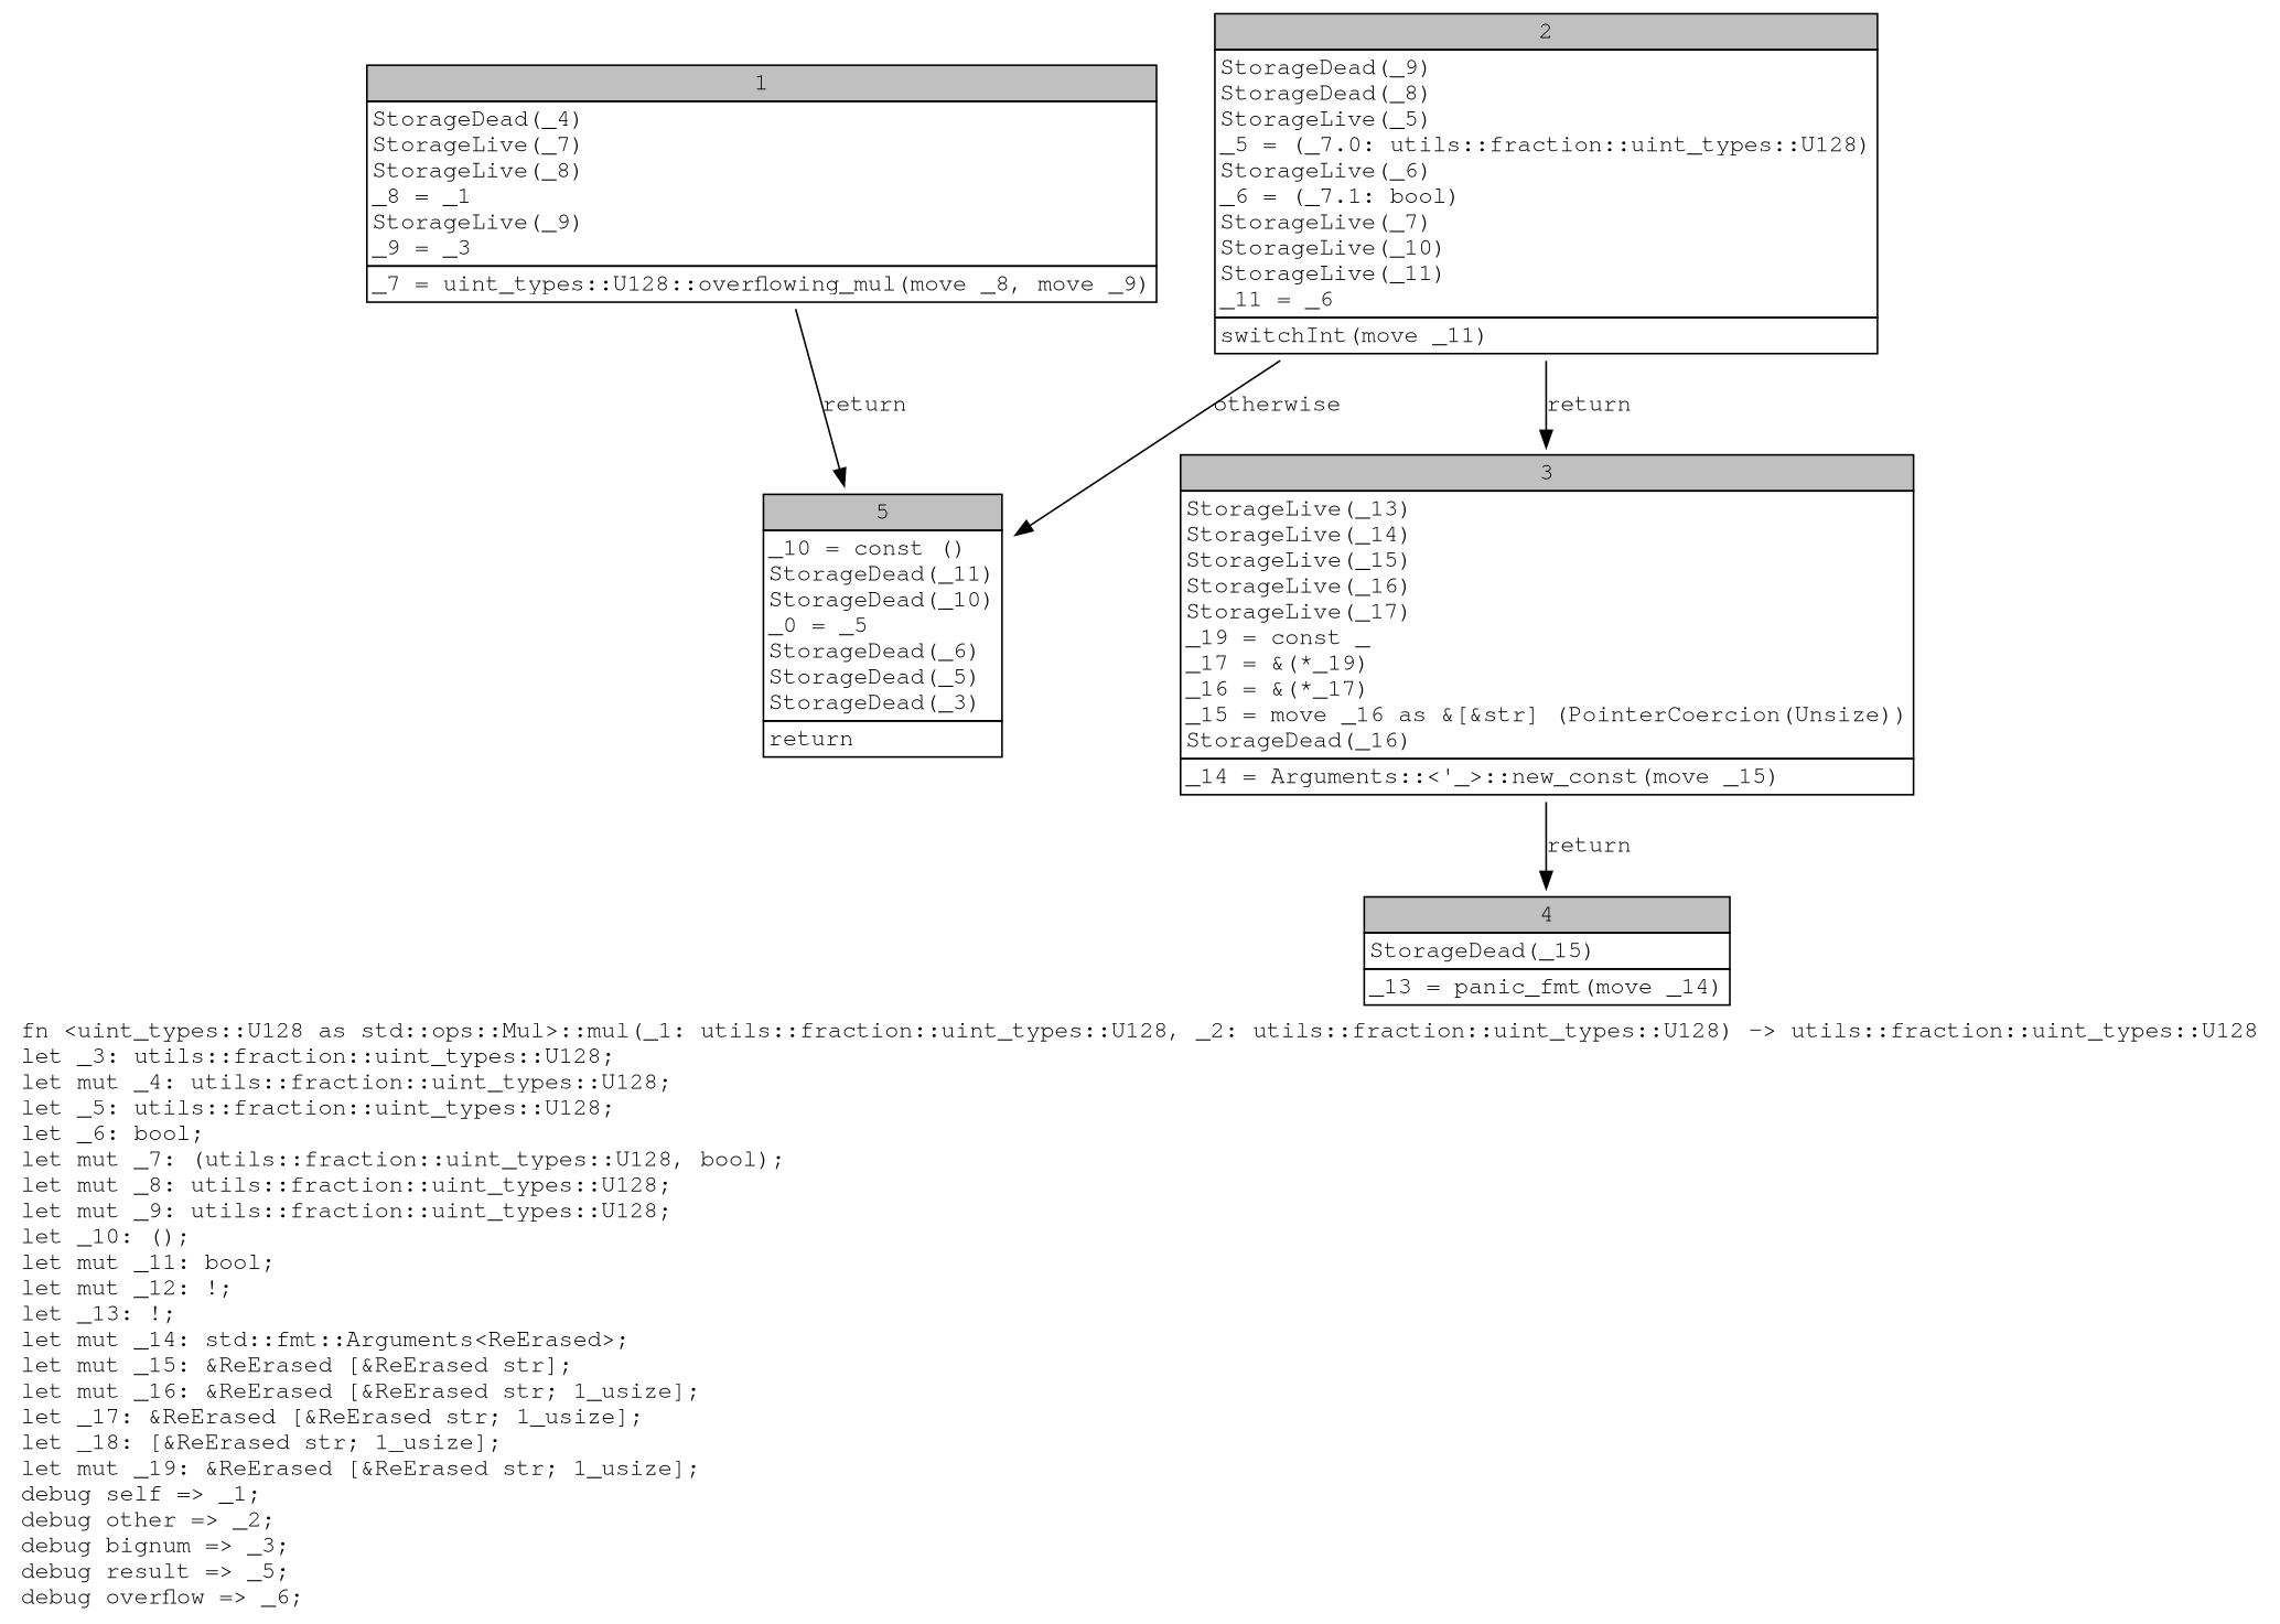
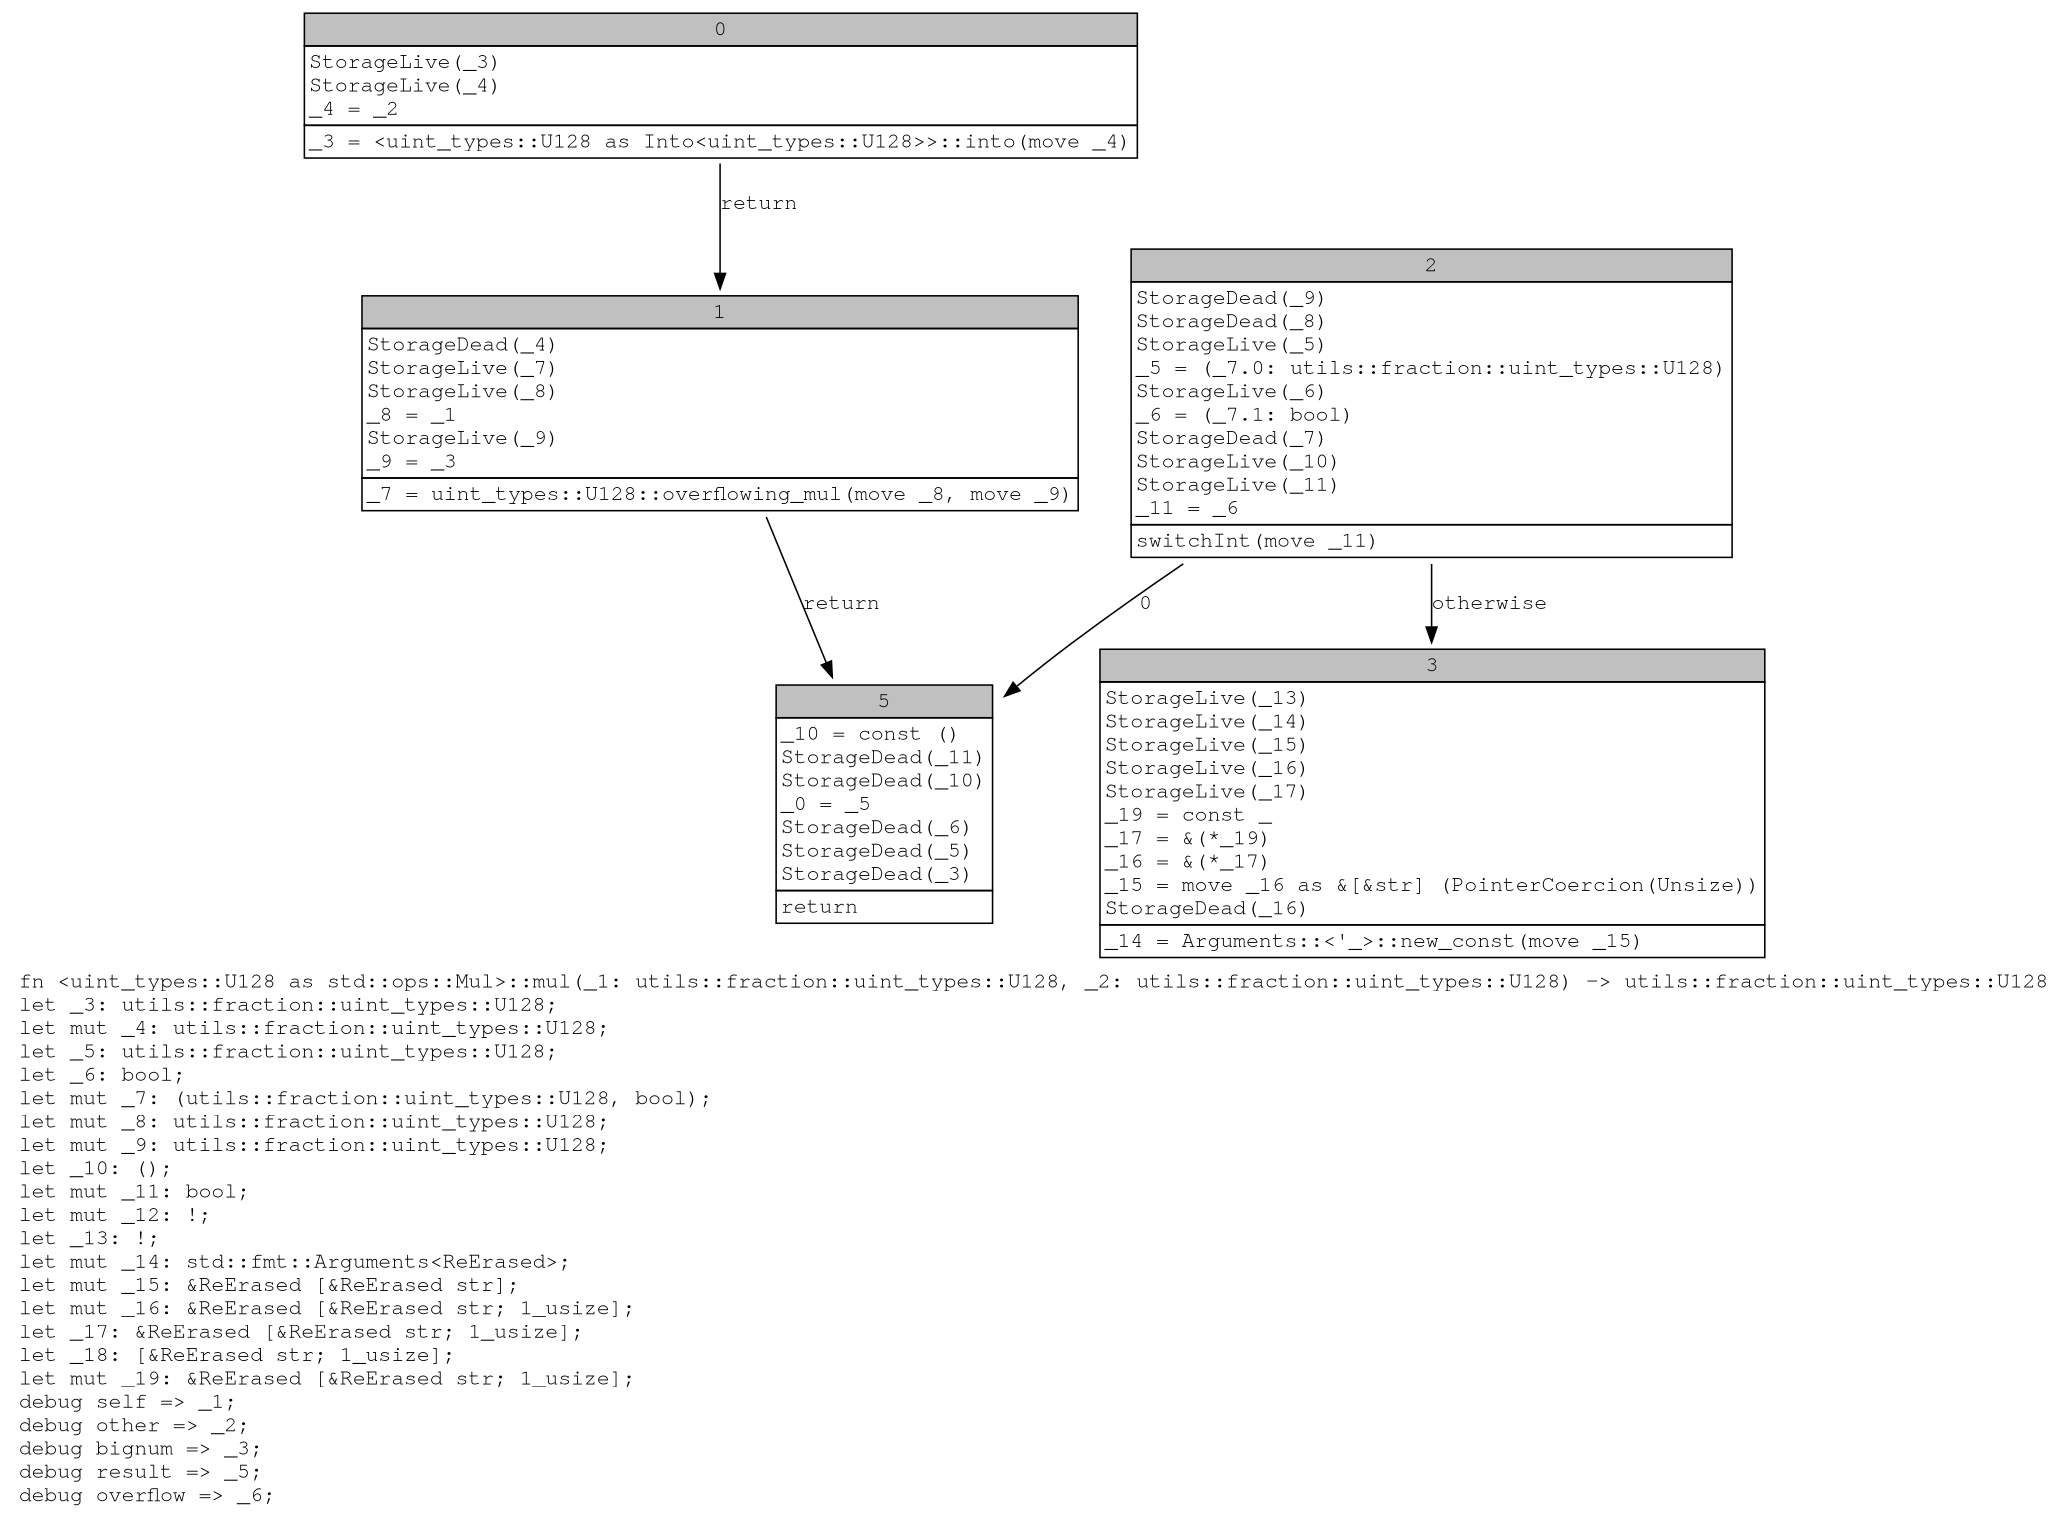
  digraph {
    fontname="Courier, monospace"
    label=<fn &lt;uint_types::U128 as std::ops::Mul&gt;::mul(_1: utils::fraction::uint_types::U128, _2: utils::fraction::uint_types::U128) -&gt; utils::fraction::uint_types::U128<br align="left"/>let _3: utils::fraction::uint_types::U128;<br align="left"/>let mut _4: utils::fraction::uint_types::U128;<br align="left"/>let _5: utils::fraction::uint_types::U128;<br align="left"/>let _6: bool;<br align="left"/>let mut _7: (utils::fraction::uint_types::U128, bool);<br align="left"/>let mut _8: utils::fraction::uint_types::U128;<br align="left"/>let mut _9: utils::fraction::uint_types::U128;<br align="left"/>let _10: ();<br align="left"/>let mut _11: bool;<br align="left"/>let mut _12: !;<br align="left"/>let _13: !;<br align="left"/>let mut _14: std::fmt::Arguments&lt;ReErased&gt;;<br align="left"/>let mut _15: &amp;ReErased [&amp;ReErased str];<br align="left"/>let mut _16: &amp;ReErased [&amp;ReErased str; 1_usize];<br align="left"/>let _17: &amp;ReErased [&amp;ReErased str; 1_usize];<br align="left"/>let _18: [&amp;ReErased str; 1_usize];<br align="left"/>let mut _19: &amp;ReErased [&amp;ReErased str; 1_usize];<br align="left"/>debug self =&gt; _1;<br align="left"/>debug other =&gt; _2;<br align="left"/>debug bignum =&gt; _3;<br align="left"/>debug result =&gt; _5;<br align="left"/>debug overflow =&gt; _6;<br align="left"/>>
    node [fontname="Courier, monospace" shape=none]
    edge [fontname="Courier, monospace"]
+   n1 [label=<<table border="0" cellborder="1" cellspacing="0"><tr><td bgcolor="gray" align="center" colspan="1">0</td></tr><tr><td align="left" balign="left">StorageLive(_3)<br/>StorageLive(_4)<br/>_4 = _2<br/></td></tr><tr><td align="left">_3 = &lt;uint_types::U128 as Into&lt;uint_types::U128&gt;&gt;::into(move _4)</td></tr></table>>]
    n2 [label=<<table border="0" cellborder="1" cellspacing="0"><tr><td bgcolor="gray" align="center" colspan="1">1</td></tr><tr><td align="left" balign="left">StorageDead(_4)<br/>StorageLive(_7)<br/>StorageLive(_8)<br/>_8 = _1<br/>StorageLive(_9)<br/>_9 = _3<br/></td></tr><tr><td align="left">_7 = uint_types::U128::overflowing_mul(move _8, move _9)</td></tr></table>>]
    n3 [label=<<table border="0" cellborder="1" cellspacing="0"><tr><td bgcolor="gray" align="center" colspan="1">5</td></tr><tr><td align="left" balign="left">_10 = const ()<br/>StorageDead(_11)<br/>StorageDead(_10)<br/>_0 = _5<br/>StorageDead(_6)<br/>StorageDead(_5)<br/>StorageDead(_3)<br/></td></tr><tr><td align="left">return</td></tr></table>>]
-   n4 [label=<<table border="0" cellborder="1" cellspacing="0"><tr><td bgcolor="gray" align="center" colspan="1">2</td></tr><tr><td align="left" balign="left">StorageDead(_9)<br/>StorageDead(_8)<br/>StorageLive(_5)<br/>_5 = (_7.0: utils::fraction::uint_types::U128)<br/>StorageLive(_6)<br/>_6 = (_7.1: bool)<br/>StorageLive(_7)<br/>StorageLive(_10)<br/>StorageLive(_11)<br/>_11 = _6<br/></td></tr><tr><td align="left">switchInt(move _11)</td></tr></table>>]
+   n4 [label=<<table border="0" cellborder="1" cellspacing="0"><tr><td bgcolor="gray" align="center" colspan="1">2</td></tr><tr><td align="left" balign="left">StorageDead(_9)<br/>StorageDead(_8)<br/>StorageLive(_5)<br/>_5 = (_7.0: utils::fraction::uint_types::U128)<br/>StorageLive(_6)<br/>_6 = (_7.1: bool)<br/>StorageDead(_7)<br/>StorageLive(_10)<br/>StorageLive(_11)<br/>_11 = _6<br/></td></tr><tr><td align="left">switchInt(move _11)</td></tr></table>>]
    n5 [label=<<table border="0" cellborder="1" cellspacing="0"><tr><td bgcolor="gray" align="center" colspan="1">3</td></tr><tr><td align="left" balign="left">StorageLive(_13)<br/>StorageLive(_14)<br/>StorageLive(_15)<br/>StorageLive(_16)<br/>StorageLive(_17)<br/>_19 = const _<br/>_17 = &amp;(*_19)<br/>_16 = &amp;(*_17)<br/>_15 = move _16 as &amp;[&amp;str] (PointerCoercion(Unsize))<br/>StorageDead(_16)<br/></td></tr><tr><td align="left">_14 = Arguments::&lt;'_&gt;::new_const(move _15)</td></tr></table>>]
-   n6 [label=<<table border="0" cellborder="1" cellspacing="0"><tr><td bgcolor="gray" align="center" colspan="1">4</td></tr><tr><td align="left" balign="left">StorageDead(_15)<br/></td></tr><tr><td align="left">_13 = panic_fmt(move _14)</td></tr></table>>]
+   n1 -> n2 [label=return]
    n2 -> n3 [label=return]
-   n4 -> n3 [label=otherwise]
-   n4 -> n5 [label=return]
-   n5 -> n6 [label=return]
+   n4 -> n3 [label=0]
+   n4 -> n5 [label=otherwise]
  }
